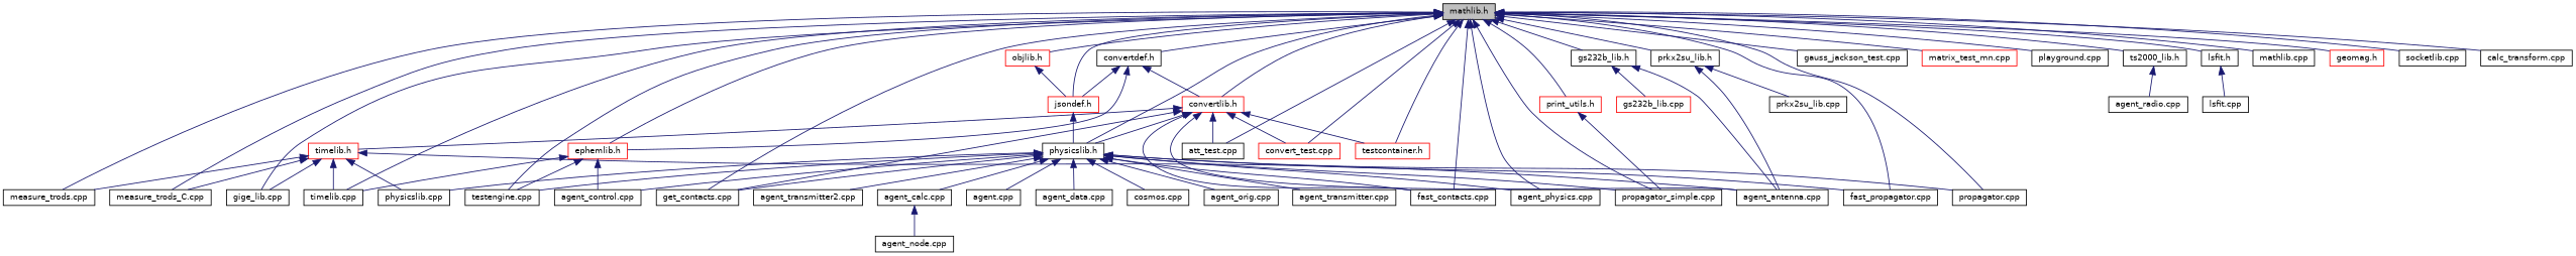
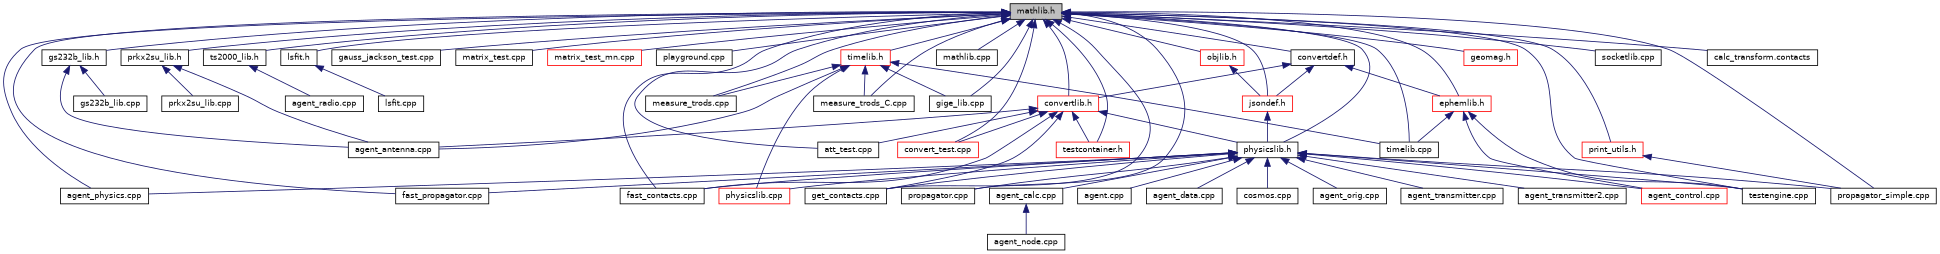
  digraph {
    node [color=black fillcolor=white fontname=Helvetica fontsize=10 shape=record style=filled]
    edge [color=midnightblue dir=back fontname=Helvetica fontsize=10 labelfontname=Helvetica labelfontsize=10 style=solid]
    n1 [fillcolor=grey75 fontcolor=black height=0.2 label="mathlib.h" width=0.4]
    n2 [height=0.2 label="measure_trods.cpp" width=0.4]
    n3 [height=0.2 label="measure_trods_C.cpp" width=0.4]
    n4 [height=0.2 label="propagator_simple.cpp" width=0.4]
    n5 [height=0.2 label="testengine.cpp" width=0.4]
    n6 [height=0.2 label="att_test.cpp" width=0.4]
    n7 [color=red height=0.2 label="convert_test.cpp" width=0.4]
    n8 [height=0.2 label="gauss_jackson_test.cpp" width=0.4]
+   n9 [height=0.2 label="matrix_test.cpp" width=0.4]
    n10 [color=red height=0.2 label="matrix_test_mn.cpp" width=0.4]
    n11 [height=0.2 label="playground.cpp" width=0.4]
    n12 [height=0.2 label="gige_lib.cpp" width=0.4]
    n13 [height=0.2 label="gs232b_lib.h" width=0.4]
    n14 [height=0.2 label="prkx2su_lib.h" width=0.4]
    n15 [height=0.2 label="ts2000_lib.h" width=0.4]
    n16 [height=0.2 label="lsfit.h" width=0.4]
    n17 [height=0.2 label="mathlib.cpp" width=0.4]
    n18 [height=0.2 label="physicslib.h" width=0.4]
    n19 [height=0.2 label="agent_physics.cpp" width=0.4]
    n20 [height=0.2 label="fast_contacts.cpp" width=0.4]
    n21 [height=0.2 label="fast_propagator.cpp" width=0.4]
    n22 [height=0.2 label="get_contacts.cpp" width=0.4]
    n23 [height=0.2 label="propagator.cpp" width=0.4]
    n24 [color=red height=0.2 label="testcontainer.h" width=0.4]
    n25 [height=0.2 label="convertdef.h" width=0.4]
    n26 [color=red height=0.2 label="convertlib.h" width=0.4]
    n27 [color=red height=0.2 label="ephemlib.h" width=0.4]
    n28 [height=0.2 label="timelib.cpp" width=0.4]
    n29 [color=red height=0.2 label="jsondef.h" width=0.4]
    n30 [color=red height=0.2 label="geomag.h" width=0.4]
    n31 [color=red height=0.2 label="objlib.h" width=0.4]
    n32 [color=red height=0.2 label="print_utils.h" width=0.4]
    n33 [height=0.2 label="socketlib.cpp" width=0.4]
    n34 [color=red height=0.2 label="timelib.h" width=0.4]
-   n35 [height=0.2 label="calc_transform.cpp" width=0.4]
-   n36 [color=red height=0.2 label="gs232b_lib.cpp" width=0.4]
+   n35 [height=0.2 label="calc_transform.contacts" width=0.4]
+   n36 [height=0.2 label="gs232b_lib.cpp" width=0.4]
    n37 [height=0.2 label="agent_antenna.cpp" width=0.4]
    n38 [height=0.2 label="prkx2su_lib.cpp" width=0.4]
    n39 [height=0.2 label="agent_radio.cpp" width=0.4]
    n40 [height=0.2 label="lsfit.cpp" width=0.4]
    n41 [height=0.2 label="agent_calc.cpp" width=0.4]
-   n42 [height=0.2 label="physicslib.cpp" width=0.4]
+   n42 [color=red height=0.2 label="physicslib.cpp" width=0.4]
    n43 [height=0.2 label="agent.cpp" width=0.4]
    n44 [height=0.2 label="agent_data.cpp" width=0.4]
    n45 [height=0.2 label="cosmos.cpp" width=0.4]
-   n46 [height=0.2 label="agent_control.cpp" width=0.4]
+   n46 [color=red height=0.2 label="agent_control.cpp" width=0.4]
    n47 [height=0.2 label="agent_orig.cpp" width=0.4]
    n48 [height=0.2 label="agent_transmitter.cpp" width=0.4]
    n49 [height=0.2 label="agent_transmitter2.cpp" width=0.4]
    n50 [height=0.2 label="agent_node.cpp" width=0.4]
    n1 -> n2
    n1 -> n3
    n1 -> n4
    n1 -> n5
    n1 -> n6
    n1 -> n7
    n1 -> n8
+   n1 -> n9
    n1 -> n10
    n1 -> n11
    n1 -> n12
    n1 -> n13
    n1 -> n14
    n1 -> n15
    n1 -> n16
    n1 -> n17
    n1 -> n18
    n1 -> n19
    n1 -> n20
    n1 -> n21
    n1 -> n22
    n1 -> n23
    n1 -> n24
    n1 -> n25
    n1 -> n26
    n1 -> n27
    n1 -> n28
    n1 -> n29
    n1 -> n30
    n1 -> n31
    n1 -> n32
    n1 -> n33
-   n26 -> n34
+   n1 -> n34
    n1 -> n35
    n13 -> n36
    n13 -> n37
    n14 -> n37
    n14 -> n38
    n15 -> n39
    n16 -> n40
    n18 -> n4
    n18 -> n5
    n18 -> n19
    n18 -> n20
    n18 -> n21
    n18 -> n22
    n18 -> n23
    n18 -> n41
    n18 -> n42
    n18 -> n43
    n18 -> n44
    n18 -> n45
    n18 -> n46
    n18 -> n47
    n18 -> n48
    n18 -> n49
    n25 -> n26
    n25 -> n27
    n25 -> n29
    n26 -> n6
    n26 -> n7
    n26 -> n18
    n26 -> n20
    n26 -> n22
    n26 -> n24
    n26 -> n37
    n27 -> n5
    n27 -> n28
    n27 -> n46
    n29 -> n18
    n31 -> n29
    n32 -> n4
    n34 -> n2
    n34 -> n3
    n34 -> n12
    n34 -> n28
    n34 -> n37
    n34 -> n42
    n41 -> n50
  }
